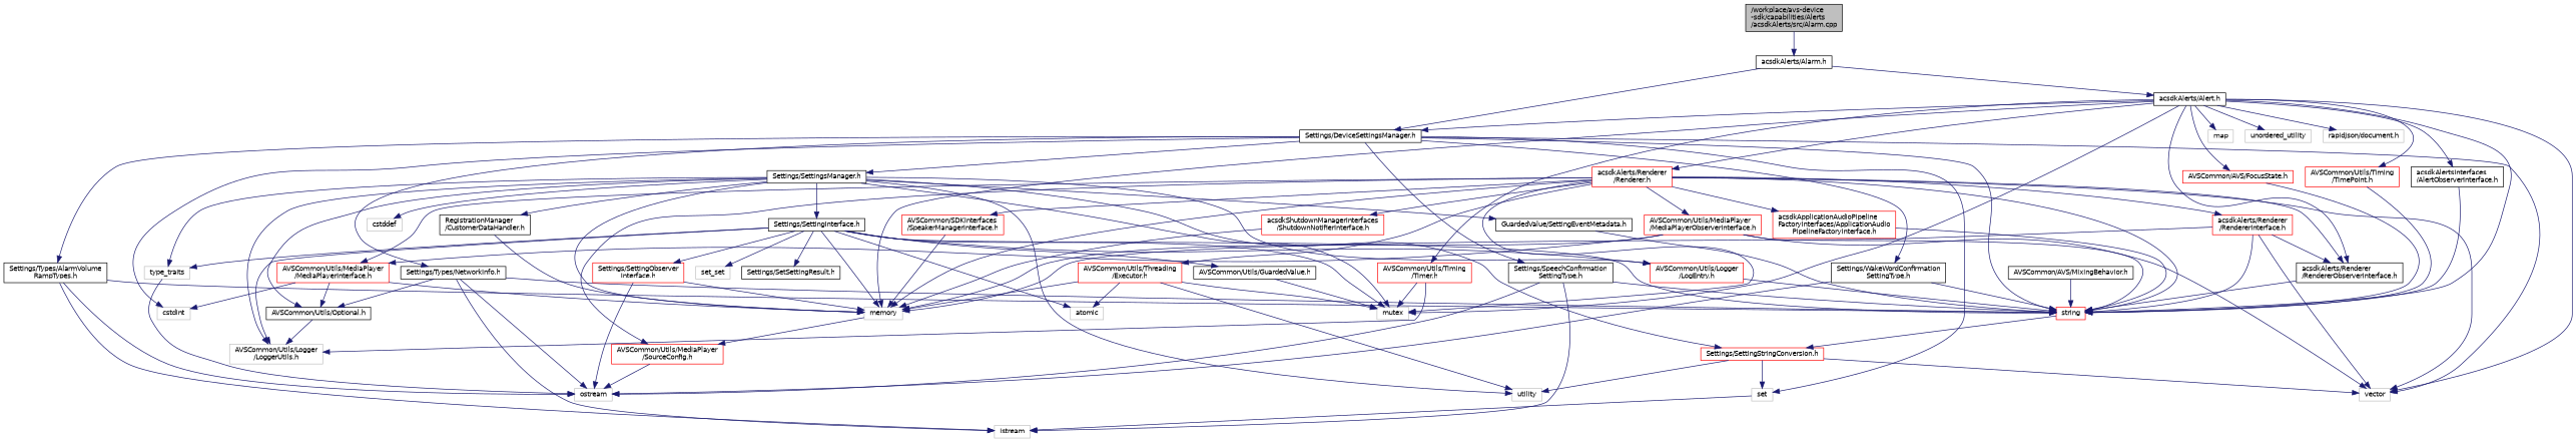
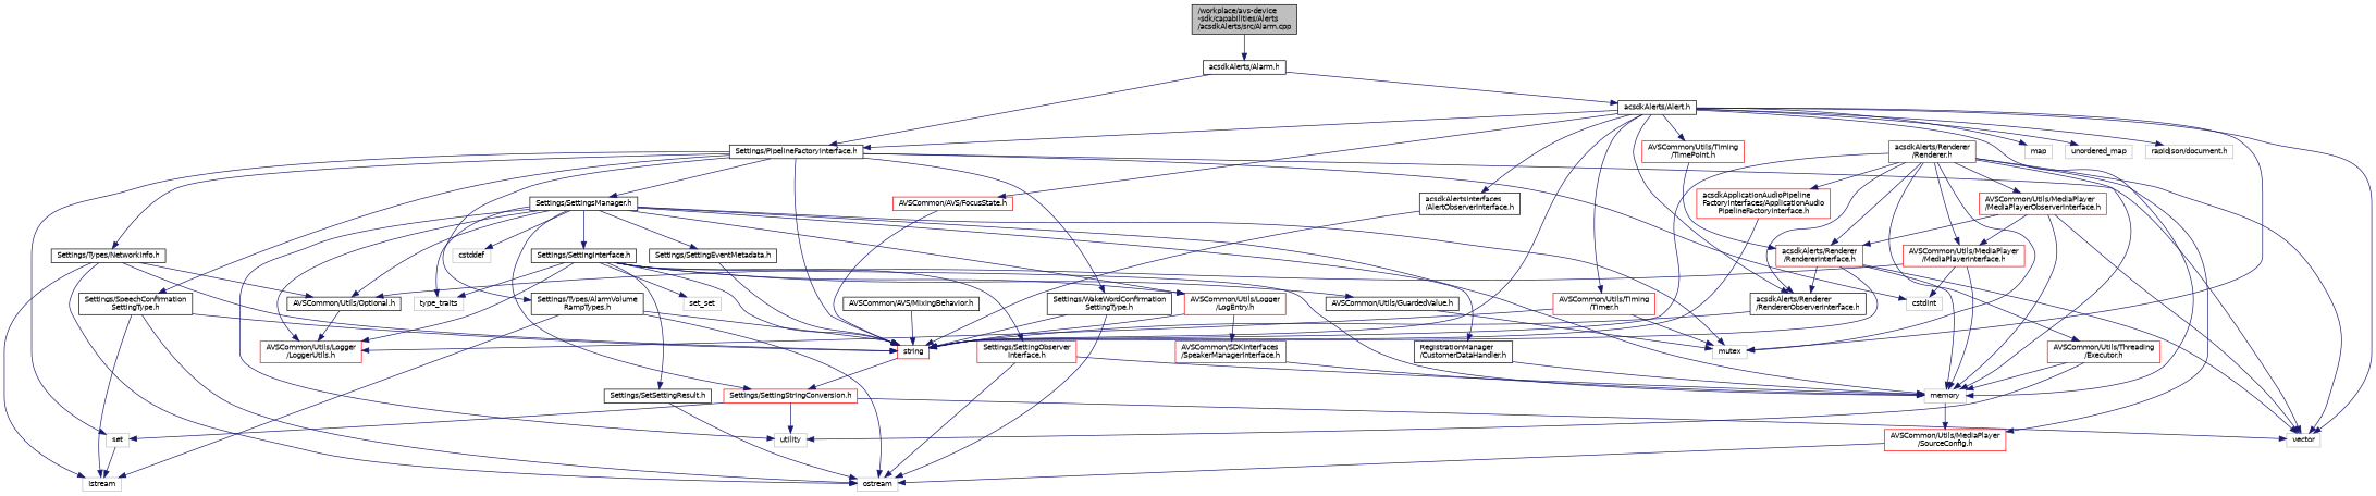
  digraph {
    node [color=black fillcolor=white fontname=Helvetica fontsize=10 shape=record style=filled]
    edge [color=midnightblue fontname=Helvetica fontsize=10 labelfontname=Helvetica labelfontsize=10 style=solid]
    n1 [fillcolor=grey75 fontcolor=black height=0.2 label="/workplace/avs-device\l-sdk/capabilities/Alerts\l/acsdkAlerts/src/Alarm.cpp" width=0.4]
    n2 [height=0.2 label="acsdkAlerts/Alarm.h" width=0.4]
-   n3 [height=0.2 label="Settings/DeviceSettingsManager.h" width=0.4]
+   n3 [height=0.2 label="Settings/PipelineFactoryInterface.h" width=0.4]
    n4 [height=0.2 label="acsdkAlerts/Alert.h" width=0.4]
    n5 [color=grey75 height=0.2 label=cstdint width=0.4]
    n6 [color=grey75 height=0.2 label=set width=0.4]
    n7 [color=red height=0.2 label=string width=0.4]
    n8 [color=grey75 height=0.2 label=vector width=0.4]
    n9 [height=0.2 label="Settings/SettingsManager.h" width=0.4]
    n10 [height=0.2 label="Settings/SpeechConfirmation\lSettingType.h" width=0.4]
    n11 [height=0.2 label="Settings/WakeWordConfirmation\lSettingType.h" width=0.4]
    n12 [height=0.2 label="Settings/Types/AlarmVolume\lRampTypes.h" width=0.4]
    n13 [height=0.2 label="Settings/Types/NetworkInfo.h" width=0.4]
    n14 [color=grey75 height=0.2 label=memory width=0.4]
    n15 [color=grey75 height=0.2 label=mutex width=0.4]
    n16 [color=red height=0.2 label="acsdkAlerts/Renderer\l/Renderer.h" width=0.4]
    n17 [height=0.2 label="acsdkAlerts/Renderer\l/RendererObserverInterface.h" width=0.4]
    n18 [color=red height=0.2 label="AVSCommon/AVS/FocusState.h" width=0.4]
    n19 [color=red height=0.2 label="AVSCommon/Utils/Timing\l/Timer.h" width=0.4]
    n20 [color=red height=0.2 label="AVSCommon/Utils/Timing\l/TimePoint.h" width=0.4]
    n21 [height=0.2 label="acsdkAlertsInterfaces\l/AlertObserverInterface.h" width=0.4]
    n22 [color=grey75 height=0.2 label=map width=0.4]
-   n23 [color=grey75 height=0.2 label=unordered_utility width=0.4]
+   n23 [color=grey75 height=0.2 label=unordered_map width=0.4]
    n24 [color=grey75 height=0.2 label="rapidjson/document.h" width=0.4]
    n25 [color=grey75 height=0.2 label=istream width=0.4]
    n26 [color=red height=0.2 label="Settings/SettingStringConversion.h" width=0.4]
    n27 [height=0.2 label="Settings/SettingInterface.h" width=0.4]
-   n28 [color=grey75 height=0.2 label=atomic width=0.4]
    n29 [color=grey75 height=0.2 label=type_traits width=0.4]
    n30 [color=grey75 height=0.2 label=set_set width=0.4]
    n31 [height=0.2 label="AVSCommon/Utils/GuardedValue.h" width=0.4]
    n32 [color=red height=0.2 label="AVSCommon/Utils/Logger\l/LogEntry.h" width=0.4]
-   n33 [color=grey75 height=0.2 label="AVSCommon/Utils/Logger\l/LoggerUtils.h" width=0.4]
+   n33 [color=red height=0.2 label="AVSCommon/Utils/Logger\l/LoggerUtils.h" width=0.4]
    n34 [height=0.2 label="Settings/SetSettingResult.h" width=0.4]
    n35 [color=red height=0.2 label="Settings/SettingObserver\lInterface.h" width=0.4]
    n36 [color=grey75 height=0.2 label=cstddef width=0.4]
    n37 [color=grey75 height=0.2 label=utility width=0.4]
    n38 [height=0.2 label="AVSCommon/Utils/Optional.h" width=0.4]
    n39 [height=0.2 label="RegistrationManager\l/CustomerDataHandler.h" width=0.4]
-   n40 [height=0.2 label="GuardedValue/SettingEventMetadata.h" width=0.4]
+   n40 [height=0.2 label="Settings/SettingEventMetadata.h" width=0.4]
    n41 [color=grey75 height=0.2 label=ostream width=0.4]
    n42 [color=red height=0.2 label="AVSCommon/Utils/MediaPlayer\l/SourceConfig.h" width=0.4]
    n43 [color=red height=0.2 label="acsdkAlerts/Renderer\l/RendererInterface.h" width=0.4]
    n44 [color=red height=0.2 label="acsdkApplicationAudioPipeline\lFactoryInterfaces/ApplicationAudio\lPipelineFactoryInterface.h" width=0.4]
-   n45 [color=red height=0.2 label="acsdkShutdownManagerInterfaces\l/ShutdownNotifierInterface.h" width=0.4]
    n46 [color=red height=0.2 label="AVSCommon/SDKInterfaces\l/SpeakerManagerInterface.h" width=0.4]
    n47 [color=red height=0.2 label="AVSCommon/Utils/Threading\l/Executor.h" width=0.4]
    n48 [color=red height=0.2 label="AVSCommon/Utils/MediaPlayer\l/MediaPlayerInterface.h" width=0.4]
    n49 [color=red height=0.2 label="AVSCommon/Utils/MediaPlayer\l/MediaPlayerObserverInterface.h" width=0.4]
    n50 [height=0.2 label="AVSCommon/AVS/MixingBehavior.h" width=0.4]
    n1 -> n2
    n2 -> n3
    n2 -> n4
    n3 -> n5
    n3 -> n6
    n3 -> n7
    n3 -> n8
    n3 -> n9
    n3 -> n10
    n3 -> n11
    n3 -> n12
    n3 -> n13
    n4 -> n3
    n4 -> n7
    n4 -> n8
    n4 -> n14
    n4 -> n15
-   n4 -> n16
    n4 -> n17
    n4 -> n18
    n4 -> n19
    n4 -> n20
    n4 -> n21
    n4 -> n22
    n4 -> n23
    n4 -> n24
    n6 -> n25
    n7 -> n26
    n9 -> n14
    n9 -> n15
    n9 -> n26
    n9 -> n27
    n9 -> n29
    n9 -> n32
    n9 -> n33
    n9 -> n36
    n9 -> n37
    n9 -> n38
    n9 -> n39
    n9 -> n40
    n10 -> n7
    n10 -> n25
    n10 -> n41
    n11 -> n7
    n11 -> n41
    n12 -> n7
    n12 -> n25
    n12 -> n41
    n13 -> n7
    n13 -> n25
    n13 -> n38
    n13 -> n41
    n14 -> n42
    n16 -> n7
    n16 -> n8
    n16 -> n14
    n16 -> n15
    n16 -> n17
    n16 -> n42
    n16 -> n43
    n16 -> n44
-   n16 -> n45
-   n16 -> n46
+   n32 -> n46
    n16 -> n47
    n16 -> n48
    n16 -> n49
    n17 -> n7
    n18 -> n7
    n19 -> n15
    n19 -> n33
-   n20 -> n7
+   n20 -> n43
    n21 -> n7
    n26 -> n6
    n26 -> n8
    n26 -> n37
    n27 -> n7
    n27 -> n14
-   n27 -> n15
-   n27 -> n28
    n27 -> n29
    n27 -> n30
    n27 -> n31
    n27 -> n32
    n27 -> n33
    n27 -> n34
    n27 -> n35
    n31 -> n15
    n32 -> n7
-   n29 -> n41
+   n34 -> n41
    n35 -> n14
    n35 -> n41
    n38 -> n33
    n39 -> n14
    n40 -> n7
    n42 -> n41
    n43 -> n7
    n43 -> n8
    n43 -> n14
    n43 -> n17
    n44 -> n7
-   n45 -> n14
    n46 -> n14
    n47 -> n14
-   n47 -> n15
-   n47 -> n28
    n47 -> n37
    n48 -> n5
    n48 -> n14
    n48 -> n38
-   n49 -> n7
+   n49 -> n43
    n49 -> n8
    n49 -> n14
    n49 -> n48
    n50 -> n7
  }
